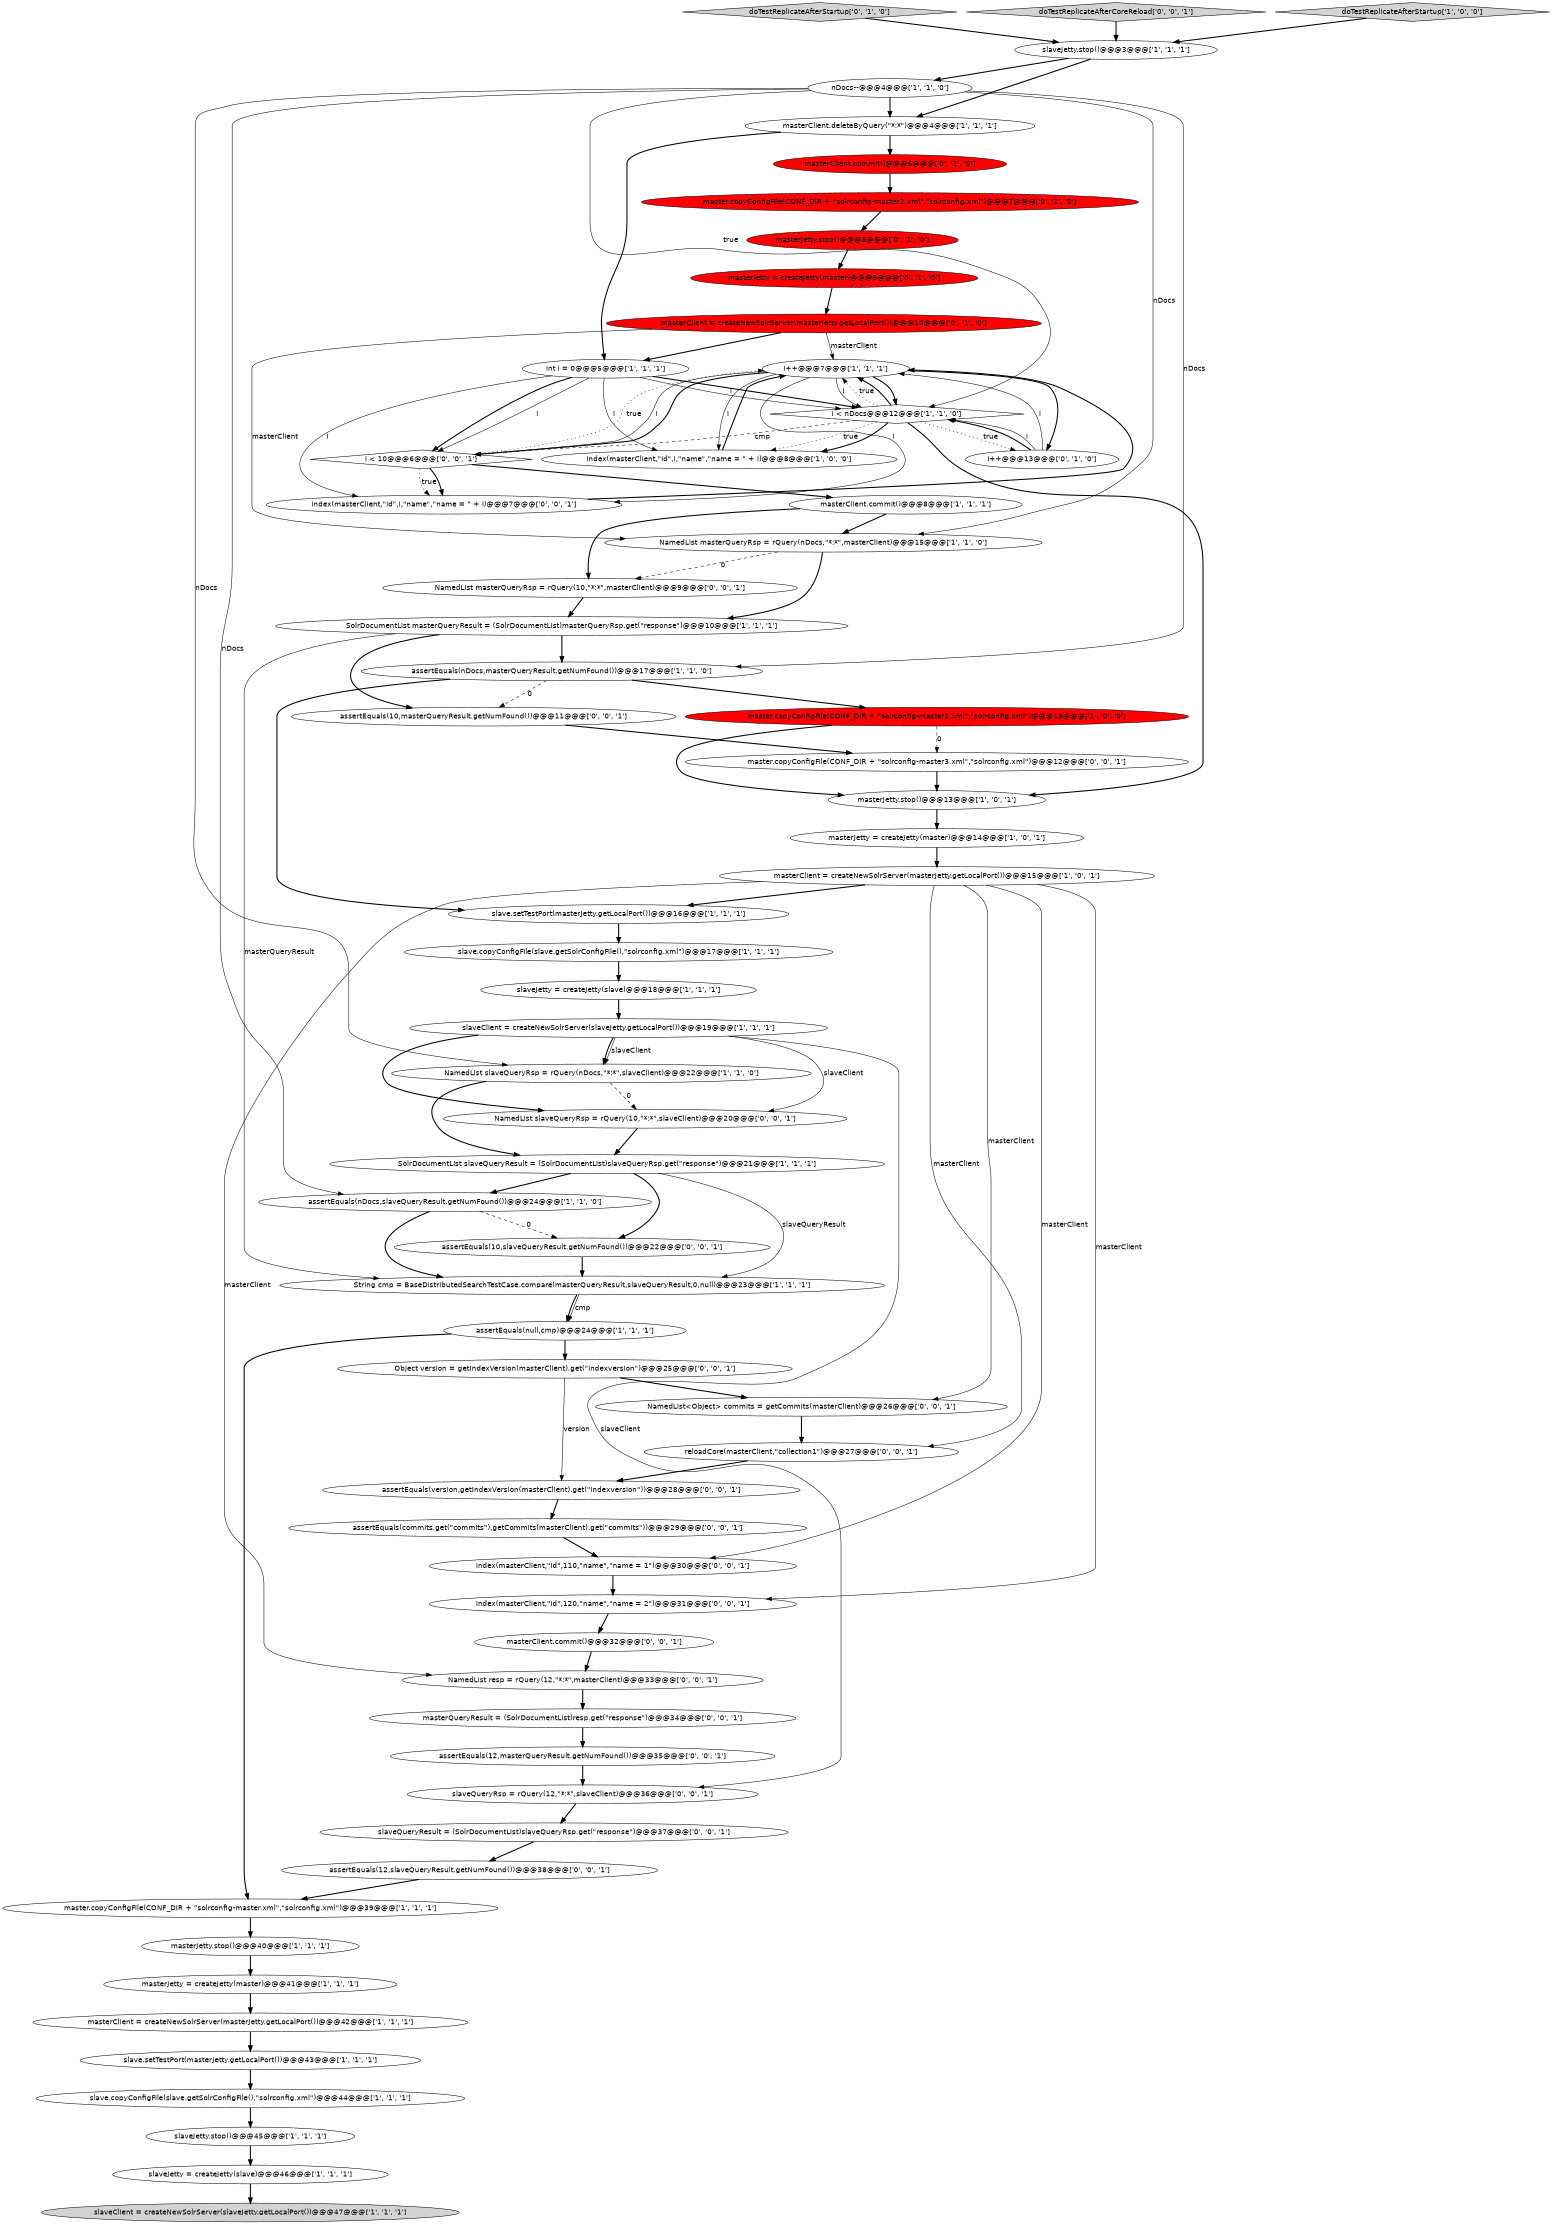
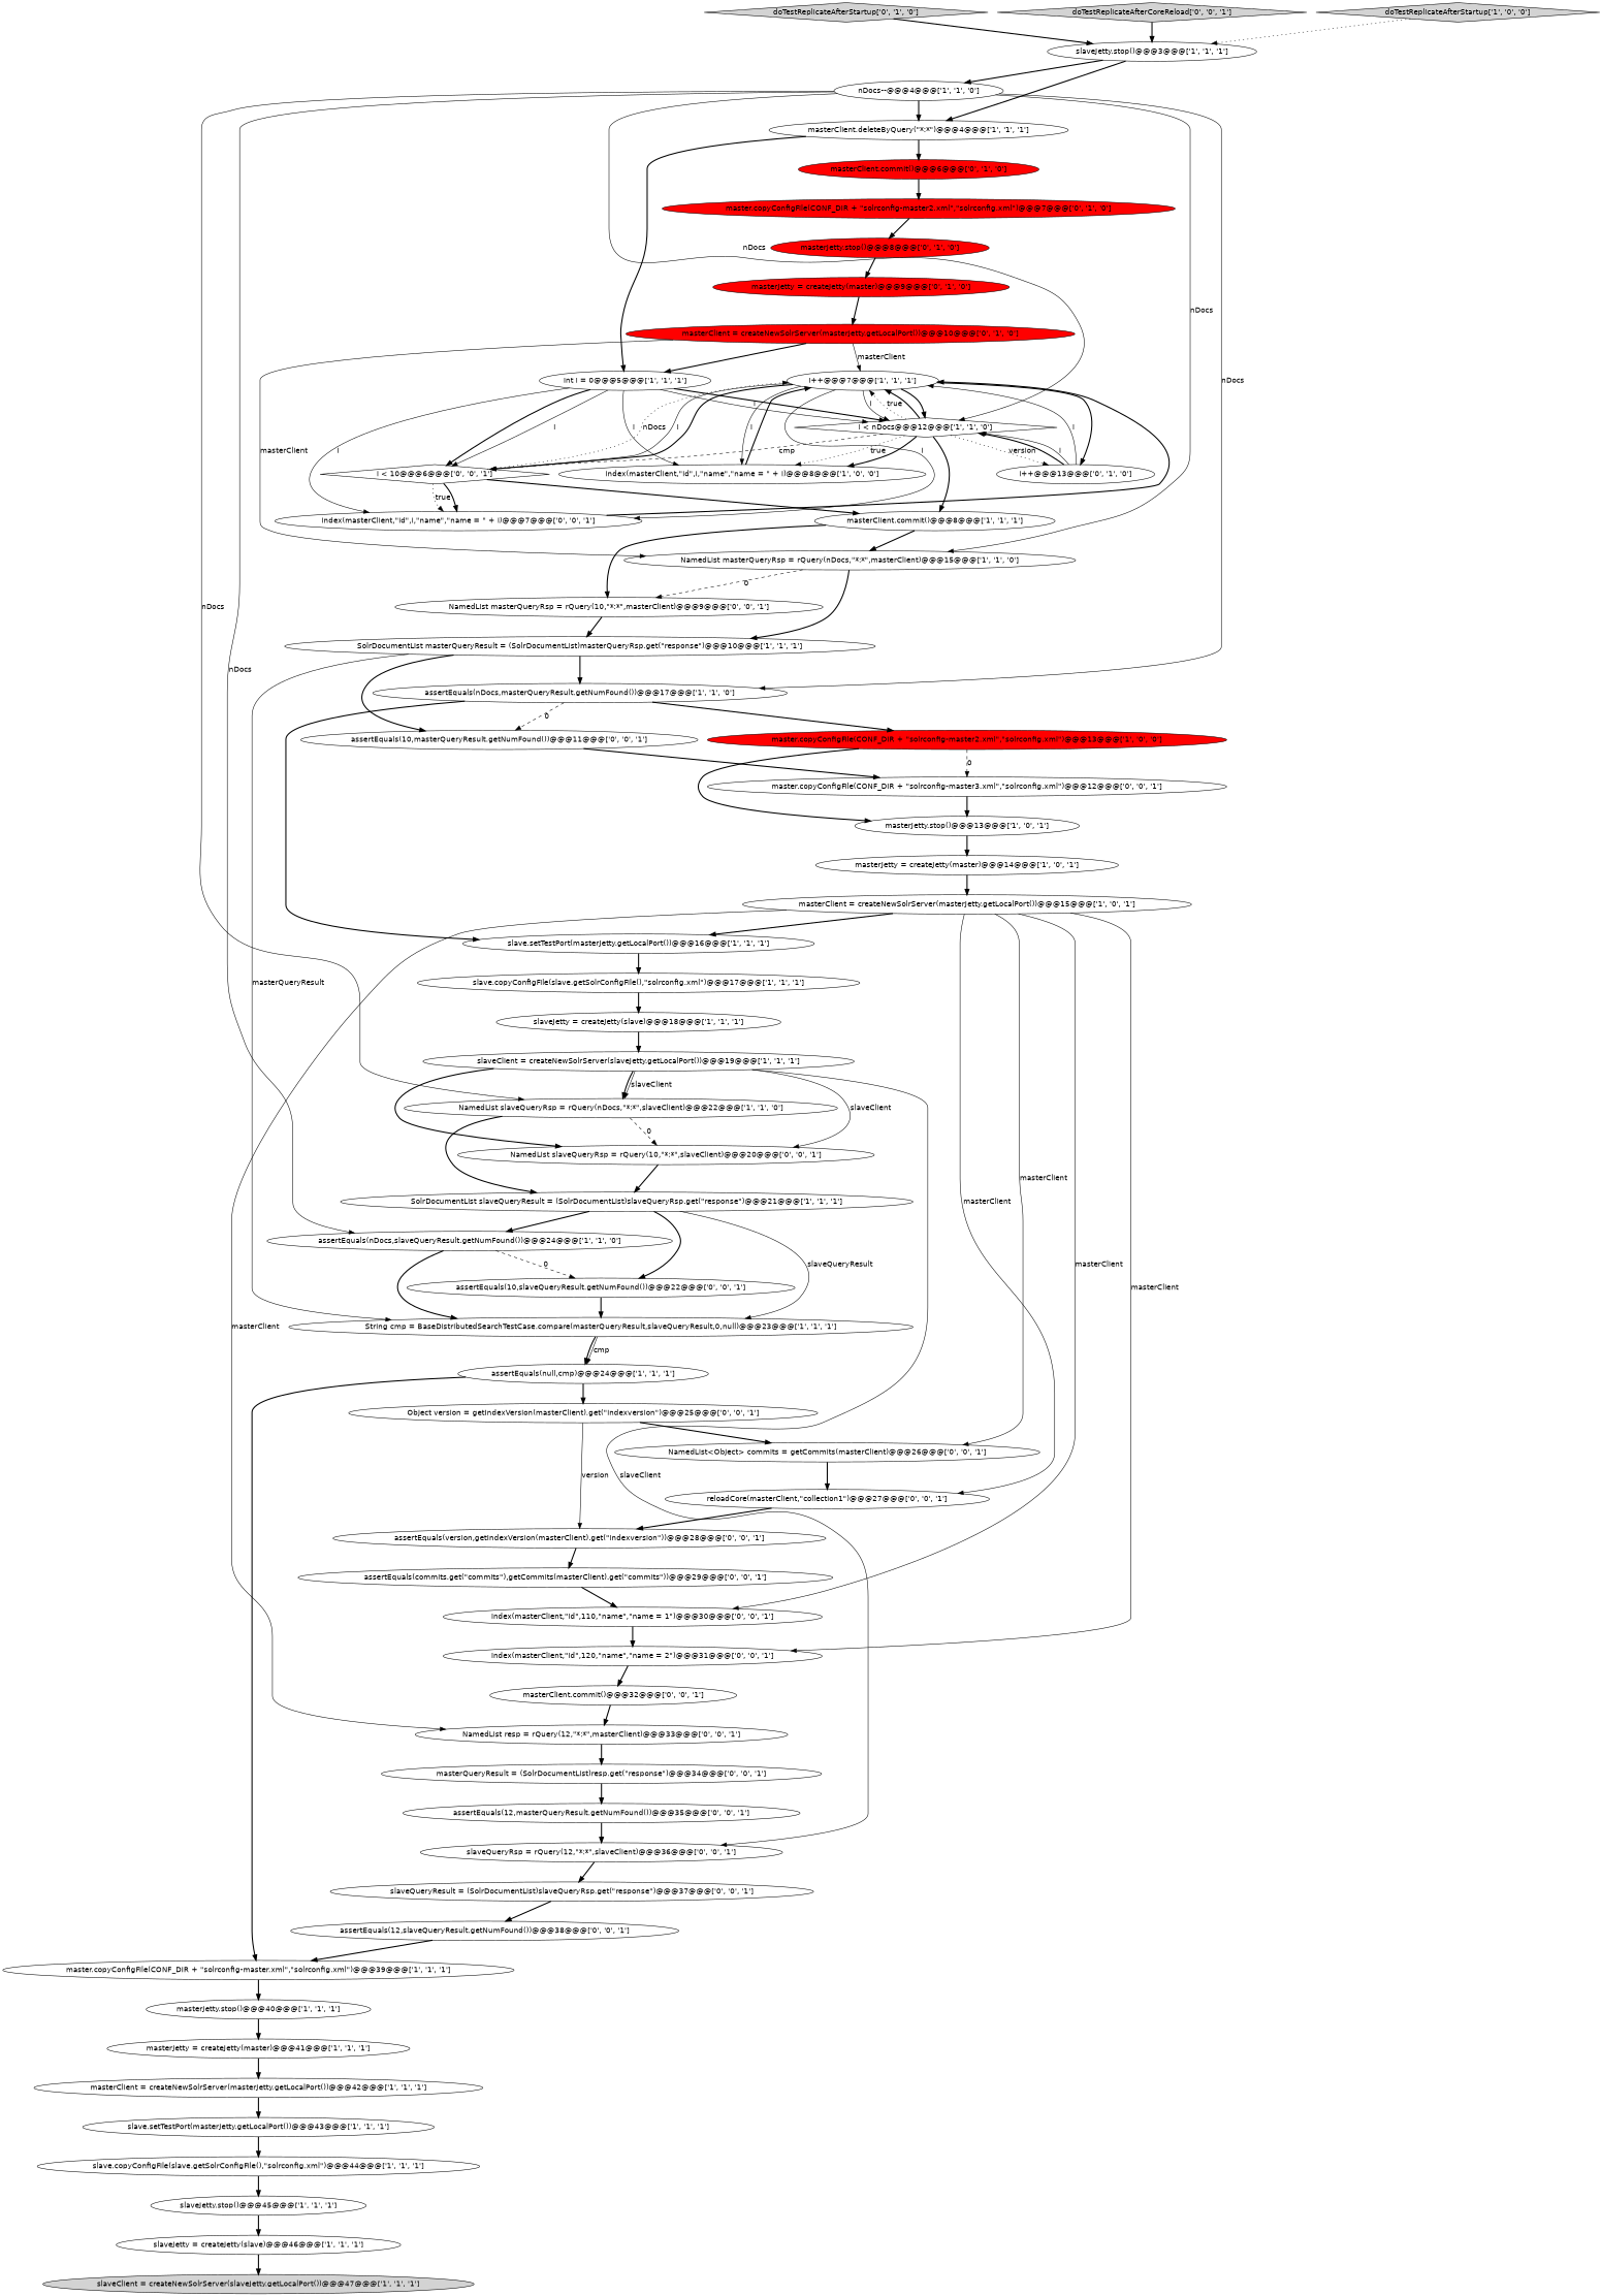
  digraph {
    fontname="DejaVu Sans"
    node [fillcolor=white fontname="DejaVu Sans" shape=ellipse style=filled]
    edge [fontname="DejaVu Sans" style=bold]
    n1 [label="assertEquals(10,masterQueryResult.getNumFound())@@@11@@@['0', '0', '1']"]
    n2 [label="master.copyConfigFile(CONF_DIR + \"solrconfig-master3.xml\",\"solrconfig.xml\")@@@12@@@['0', '0', '1']"]
    n3 [label="masterJetty.stop()@@@13@@@['1', '0', '1']"]
    n4 [fillcolor=lightgray label="doTestReplicateAfterStartup['0', '1', '0']" shape=diamond]
    n5 [label="slaveJetty.stop()@@@3@@@['1', '1', '1']"]
    n6 [label="nDocs--@@@4@@@['1', '1', '0']"]
    n7 [label="masterClient.deleteByQuery(\"*:*\")@@@4@@@['1', '1', '1']"]
    n8 [label="index(masterClient,\"id\",i,\"name\",\"name = \" + i)@@@8@@@['1', '0', '0']"]
    n9 [label="i++@@@7@@@['1', '1', '1']"]
    n10 [label="i < nDocs@@@12@@@['1', '1', '0']" shape=diamond]
    n11 [label="i++@@@13@@@['0', '1', '0']"]
    n12 [label="i < 10@@@6@@@['0', '0', '1']" shape=diamond]
    n13 [label="index(masterClient,\"id\",i,\"name\",\"name = \" + i)@@@7@@@['0', '0', '1']"]
    n14 [label="assertEquals(nDocs,slaveQueryResult.getNumFound())@@@24@@@['1', '1', '0']"]
    n15 [label="assertEquals(10,slaveQueryResult.getNumFound())@@@22@@@['0', '0', '1']"]
    n16 [label="String cmp = BaseDistributedSearchTestCase.compare(masterQueryResult,slaveQueryResult,0,null)@@@23@@@['1', '1', '1']"]
    n17 [label="assertEquals(null,cmp)@@@24@@@['1', '1', '1']"]
    n18 [label="slave.copyConfigFile(slave.getSolrConfigFile(),\"solrconfig.xml\")@@@17@@@['1', '1', '1']"]
    n19 [label="slaveJetty = createJetty(slave)@@@18@@@['1', '1', '1']"]
    n20 [label="slaveClient = createNewSolrServer(slaveJetty.getLocalPort())@@@19@@@['1', '1', '1']"]
    n21 [label="NamedList<Object> commits = getCommits(masterClient)@@@26@@@['0', '0', '1']"]
    n22 [label="reloadCore(masterClient,\"collection1\")@@@27@@@['0', '0', '1']"]
    n23 [label="assertEquals(version,getIndexVersion(masterClient).get(\"indexversion\"))@@@28@@@['0', '0', '1']"]
    n24 [label="masterClient.commit()@@@8@@@['1', '1', '1']"]
    n25 [label="NamedList masterQueryRsp = rQuery(nDocs,\"*:*\",masterClient)@@@15@@@['1', '1', '0']"]
    n26 [label="NamedList masterQueryRsp = rQuery(10,\"*:*\",masterClient)@@@9@@@['0', '0', '1']"]
    n27 [label="master.copyConfigFile(CONF_DIR + \"solrconfig-master.xml\",\"solrconfig.xml\")@@@39@@@['1', '1', '1']"]
    n28 [label="Object version = getIndexVersion(masterClient).get(\"indexversion\")@@@25@@@['0', '0', '1']"]
    n29 [label="masterJetty.stop()@@@40@@@['1', '1', '1']"]
    n30 [fillcolor=red label="master.copyConfigFile(CONF_DIR + \"solrconfig-master2.xml\",\"solrconfig.xml\")@@@13@@@['1', '0', '0']"]
    n31 [label="masterJetty = createJetty(master)@@@14@@@['1', '0', '1']"]
    n32 [fillcolor=red label="masterClient.commit()@@@6@@@['0', '1', '0']"]
    n33 [fillcolor=red label="master.copyConfigFile(CONF_DIR + \"solrconfig-master2.xml\",\"solrconfig.xml\")@@@7@@@['0', '1', '0']"]
    n34 [fillcolor=red label="masterJetty.stop()@@@8@@@['0', '1', '0']"]
    n35 [label="index(masterClient,\"id\",110,\"name\",\"name = 1\")@@@30@@@['0', '0', '1']"]
    n36 [label="index(masterClient,\"id\",120,\"name\",\"name = 2\")@@@31@@@['0', '0', '1']"]
    n37 [label="masterClient.commit()@@@32@@@['0', '0', '1']"]
    n38 [label="NamedList resp = rQuery(12,\"*:*\",masterClient)@@@33@@@['0', '0', '1']"]
    n39 [label="slave.copyConfigFile(slave.getSolrConfigFile(),\"solrconfig.xml\")@@@44@@@['1', '1', '1']"]
    n40 [label="slaveJetty.stop()@@@45@@@['1', '1', '1']"]
    n41 [label="slaveJetty = createJetty(slave)@@@46@@@['1', '1', '1']"]
    n42 [fillcolor=red label="masterJetty = createJetty(master)@@@9@@@['0', '1', '0']"]
    n43 [label="slaveQueryResult = (SolrDocumentList)slaveQueryRsp.get(\"response\")@@@37@@@['0', '0', '1']"]
    n44 [label="assertEquals(12,slaveQueryResult.getNumFound())@@@38@@@['0', '0', '1']"]
    n45 [label="assertEquals(nDocs,masterQueryResult.getNumFound())@@@17@@@['1', '1', '0']"]
    n46 [label="NamedList slaveQueryRsp = rQuery(nDocs,\"*:*\",slaveClient)@@@22@@@['1', '1', '0']"]
    n47 [label="int i = 0@@@5@@@['1', '1', '1']"]
    n48 [label="slave.setTestPort(masterJetty.getLocalPort())@@@16@@@['1', '1', '1']"]
    n49 [label="SolrDocumentList slaveQueryResult = (SolrDocumentList)slaveQueryRsp.get(\"response\")@@@21@@@['1', '1', '1']"]
    n50 [label="NamedList slaveQueryRsp = rQuery(10,\"*:*\",slaveClient)@@@20@@@['0', '0', '1']"]
    n51 [label="SolrDocumentList masterQueryResult = (SolrDocumentList)masterQueryRsp.get(\"response\")@@@10@@@['1', '1', '1']"]
    n52 [label="assertEquals(commits.get(\"commits\"),getCommits(masterClient).get(\"commits\"))@@@29@@@['0', '0', '1']"]
    n53 [label="masterJetty = createJetty(master)@@@41@@@['1', '1', '1']"]
    n54 [label="masterClient = createNewSolrServer(masterJetty.getLocalPort())@@@42@@@['1', '1', '1']"]
    n55 [label="assertEquals(12,masterQueryResult.getNumFound())@@@35@@@['0', '0', '1']"]
    n56 [label="slaveQueryRsp = rQuery(12,\"*:*\",slaveClient)@@@36@@@['0', '0', '1']"]
    n57 [label="masterQueryResult = (SolrDocumentList)resp.get(\"response\")@@@34@@@['0', '0', '1']"]
    n58 [fillcolor=red label="masterClient = createNewSolrServer(masterJetty.getLocalPort())@@@10@@@['0', '1', '0']"]
    n59 [fillcolor=lightgray label="slaveClient = createNewSolrServer(slaveJetty.getLocalPort())@@@47@@@['1', '1', '1']"]
    n60 [label="masterClient = createNewSolrServer(masterJetty.getLocalPort())@@@15@@@['1', '0', '1']"]
    n61 [fillcolor=lightgray label="doTestReplicateAfterCoreReload['0', '0', '1']" shape=diamond]
    n62 [label="slave.setTestPort(masterJetty.getLocalPort())@@@43@@@['1', '1', '1']"]
    n63 [fillcolor=lightgray label="doTestReplicateAfterStartup['1', '0', '0']" shape=diamond]
    n1 -> n2
    n2 -> n3
    n3 -> n31
    n4 -> n5
    n5 -> n6
    n5 -> n7
    n6 -> n7
-   n6 -> n10 [label=true style=solid]
+   n6 -> n10 [label=nDocs style=solid]
    n6 -> n14 [label=nDocs style=solid]
    n6 -> n25 [label=nDocs style=solid]
    n6 -> n45 [label=nDocs style=solid]
    n6 -> n46 [label=nDocs style=solid]
    n7 -> n32
    n7 -> n47
    n8 -> n9
    n9 -> n8 [label=i style=solid]
    n9 -> n10
    n9 -> n10 [label=i style=solid]
    n9 -> n11
    n9 -> n12 [label=i style=solid]
    n9 -> n12
    n9 -> n13 [label=i style=solid]
    n10 -> n8 [label=true style=dotted]
    n10 -> n8
    n10 -> n9 [label=true style=dotted]
    n10 -> n9
-   n10 -> n11 [label=true style=dotted]
+   n10 -> n11 [label=version style=dotted]
    n10 -> n12 [label=cmp style=dashed]
-   n10 -> n3
+   n10 -> n24
    n11 -> n9 [label=i style=solid]
    n11 -> n10
    n11 -> n10 [label=i style=solid]
-   n12 -> n9 [label=true style=dotted]
+   n12 -> n9 [label=nDocs style=dotted]
    n12 -> n13 [label=true style=dotted]
    n12 -> n13
    n12 -> n24
    n13 -> n9
    n14 -> n15 [label=0 style=dashed]
    n14 -> n16
    n15 -> n16
    n16 -> n17 [label=cmp style=solid]
    n16 -> n17
    n17 -> n27
    n17 -> n28
    n18 -> n19
    n19 -> n20
    n20 -> n46 [label=slaveClient style=solid]
    n20 -> n46
    n20 -> n50 [label=slaveClient style=solid]
    n20 -> n50
    n20 -> n56 [label=slaveClient style=solid]
    n21 -> n22
    n22 -> n23
    n23 -> n52
    n24 -> n25
    n24 -> n26
    n25 -> n26 [label=0 style=dashed]
    n25 -> n51
    n26 -> n51
    n27 -> n29
    n28 -> n21
    n28 -> n23 [label=version style=solid]
    n29 -> n53
    n30 -> n2 [label=0 style=dashed]
    n30 -> n3
    n31 -> n60
    n32 -> n33
    n33 -> n34
    n34 -> n42
    n35 -> n36
    n36 -> n37
    n37 -> n38
    n38 -> n57
    n39 -> n40
    n40 -> n41
    n41 -> n59
    n42 -> n58
    n43 -> n44
    n44 -> n27
    n45 -> n1 [label=0 style=dashed]
    n45 -> n30
    n45 -> n48
    n46 -> n49
    n46 -> n50 [label=0 style=dashed]
    n47 -> n8 [label=i style=solid]
    n47 -> n10
    n47 -> n10 [label=i style=solid]
    n47 -> n12
    n47 -> n12 [label=i style=solid]
    n47 -> n13 [label=i style=solid]
    n48 -> n18
    n49 -> n14
    n49 -> n15
    n49 -> n16 [label=slaveQueryResult style=solid]
    n50 -> n49
    n51 -> n1
    n51 -> n16 [label=masterQueryResult style=solid]
    n51 -> n45
    n52 -> n35
    n53 -> n54
    n54 -> n62
    n55 -> n56
    n56 -> n43
    n57 -> n55
    n58 -> n9 [label=masterClient style=solid]
    n58 -> n25 [label=masterClient style=solid]
    n58 -> n47
    n60 -> n21 [label=masterClient style=solid]
    n60 -> n22 [label=masterClient style=solid]
    n60 -> n35 [label=masterClient style=solid]
    n60 -> n36 [label=masterClient style=solid]
    n60 -> n38 [label=masterClient style=solid]
    n60 -> n48
    n61 -> n5
    n62 -> n39
-   n63 -> n5
+   n63 -> n5 [style=dotted]
  }
